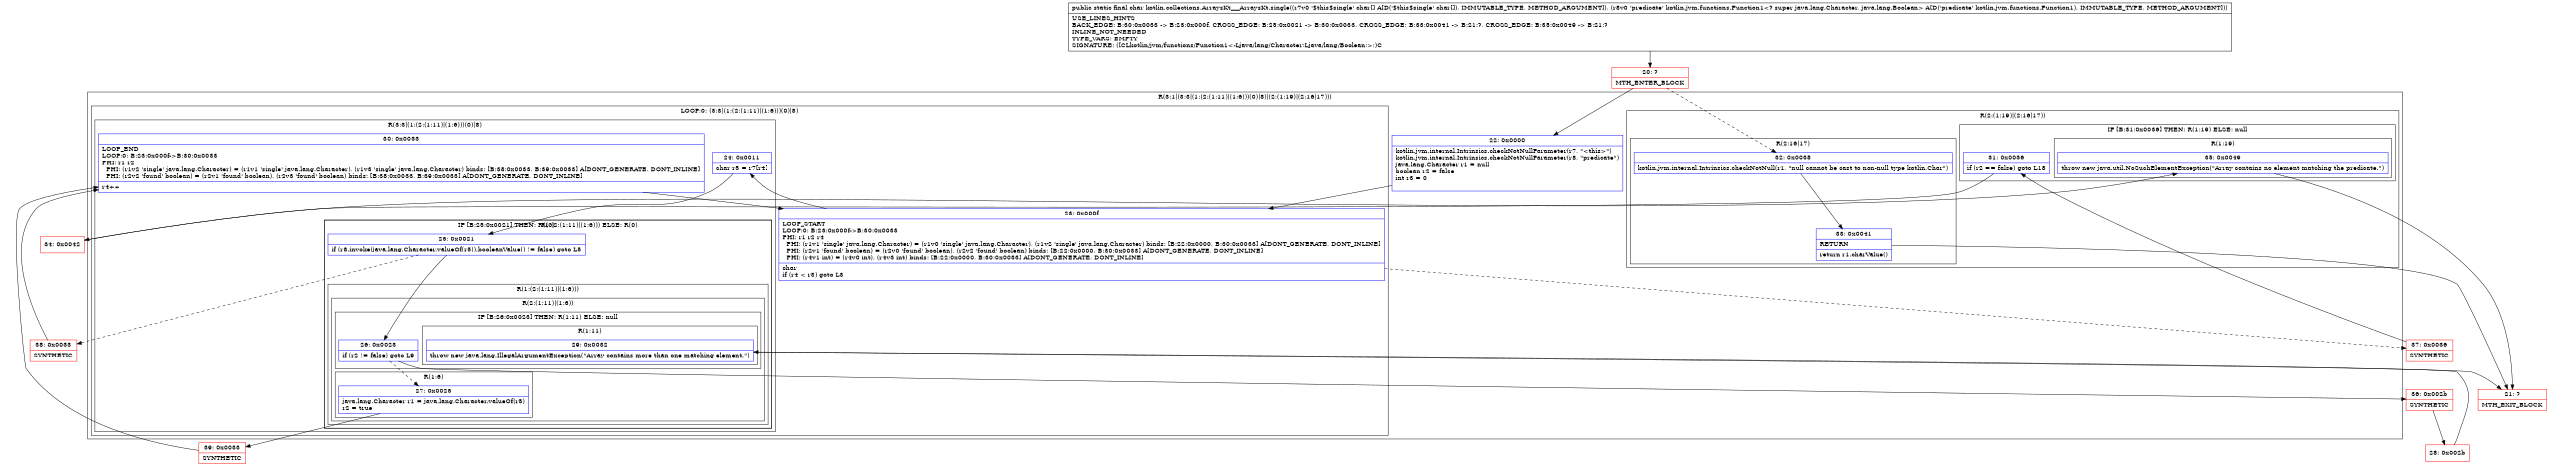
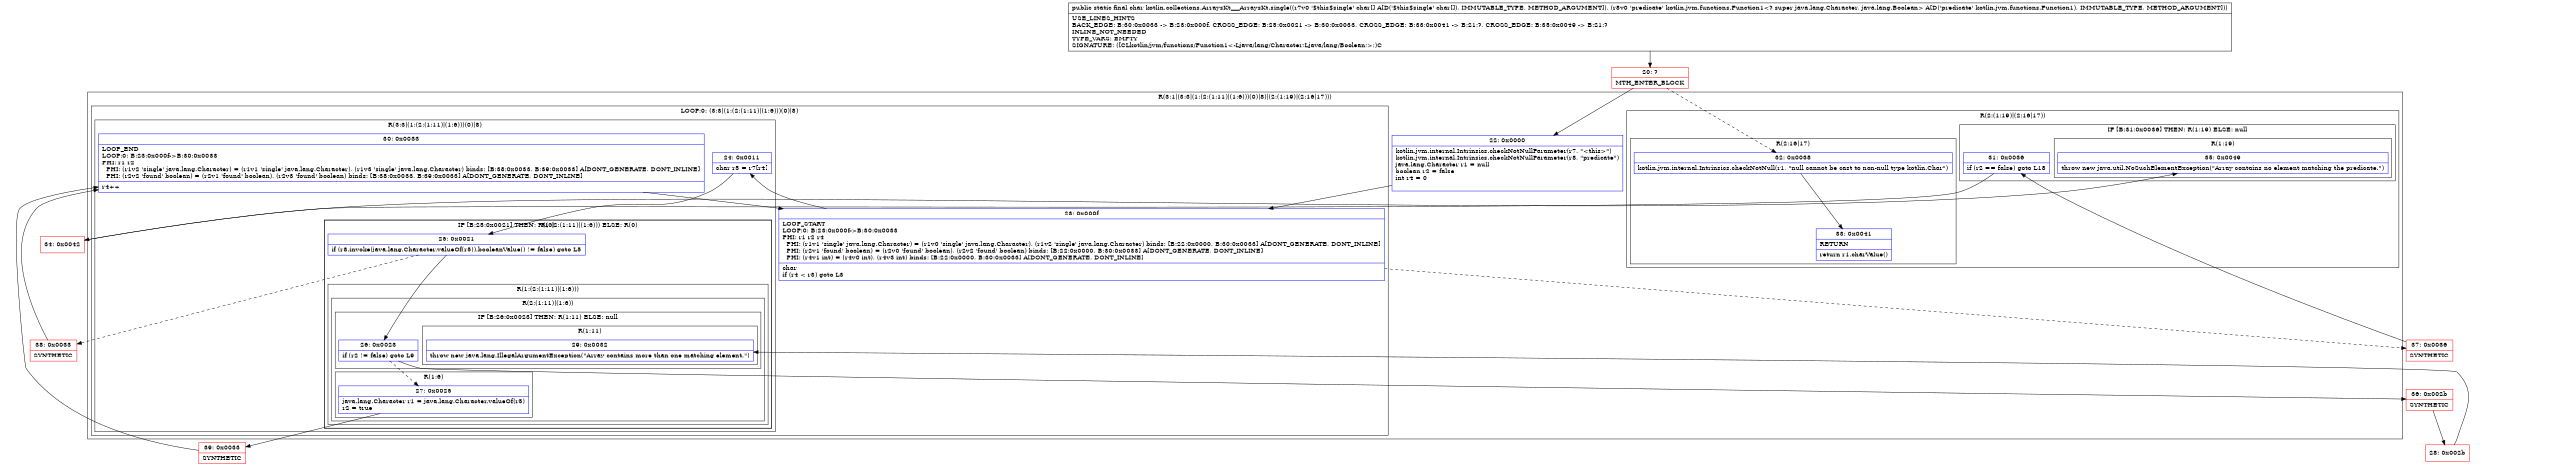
  digraph {
    node [color=blue shape=record]
    n1 [label="{29\:\ 0x0032|throw new java.lang.IllegalArgumentException(\"Array contains more than one matching element.\")\l}"]
    n2 [label="{26\:\ 0x0023|if (r2 != false) goto L9\l}"]
    n3 [label="{27\:\ 0x0025|java.lang.Character r1 = java.lang.Character.valueOf(r5)\lr2 = true\l}"]
    n4 [label="{25\:\ 0x0021|if (r8.invoke(java.lang.Character.valueOf(r5)).booleanValue() != false) goto L5\l}"]
    n5 [label="{24\:\ 0x0011|char r5 = r7[r4]\l}"]
    n6 [label="{30\:\ 0x0033|LOOP_END\lLOOP:0: B:23:0x000f\-\>B:30:0x0033\lPHI: r1 r2 \l  PHI: (r1v2 'single' java.lang.Character) = (r1v1 'single' java.lang.Character), (r1v3 'single' java.lang.Character) binds: [B:38:0x0033, B:39:0x0033] A[DONT_GENERATE, DONT_INLINE]\l  PHI: (r2v2 'found' boolean) = (r2v1 'found' boolean), (r2v3 'found' boolean) binds: [B:38:0x0033, B:39:0x0033] A[DONT_GENERATE, DONT_INLINE]\l|r4++\l}"]
    n7 [label="{23\:\ 0x000f|LOOP_START\lLOOP:0: B:23:0x000f\-\>B:30:0x0033\lPHI: r1 r2 r4 \l  PHI: (r1v1 'single' java.lang.Character) = (r1v0 'single' java.lang.Character), (r1v2 'single' java.lang.Character) binds: [B:22:0x0000, B:30:0x0033] A[DONT_GENERATE, DONT_INLINE]\l  PHI: (r2v1 'found' boolean) = (r2v0 'found' boolean), (r2v2 'found' boolean) binds: [B:22:0x0000, B:30:0x0033] A[DONT_GENERATE, DONT_INLINE]\l  PHI: (r4v1 int) = (r4v0 int), (r4v3 int) binds: [B:22:0x0000, B:30:0x0033] A[DONT_GENERATE, DONT_INLINE]\l|char \lif (r4 \< r3) goto L3\l}"]
    n8 [label="{35\:\ 0x0049|throw new java.util.NoSuchElementException(\"Array contains no element matching the predicate.\")\l}"]
    n9 [label="{31\:\ 0x0036|if (r2 == false) goto L18\l}"]
    n10 [label="{32\:\ 0x0038|kotlin.jvm.internal.Intrinsics.checkNotNull(r1, \"null cannot be cast to non\-null type kotlin.Char\")\l}"]
    n11 [label="{33\:\ 0x0041|RETURN\l|return r1.charValue()\l}"]
-   n12 [label="{22\:\ 0x0000|kotlin.jvm.internal.Intrinsics.checkNotNullParameter(r7, \"\<this\>\")\lkotlin.jvm.internal.Intrinsics.checkNotNullParameter(r8, \"predicate\")\ljava.lang.Character r1 = null\lboolean r2 = false\lint r3 = 0\l\l}"]
-   n13 [color=red label="{21\:\ ?|MTH_EXIT_BLOCK\l}"]
+   n12 [label="{22\:\ 0x0000|kotlin.jvm.internal.Intrinsics.checkNotNullParameter(r7, \"\<this\>\")\lkotlin.jvm.internal.Intrinsics.checkNotNullParameter(r8, \"predicate\")\ljava.lang.Character r1 = null\lboolean r2 = false\lint r4 = 0\l\l}"]
    n14 [color=red label="{36\:\ 0x002b|SYNTHETIC\l}"]
    n15 [color=red label="{39\:\ 0x0033|SYNTHETIC\l}"]
    n16 [color=red label="{38\:\ 0x0033|SYNTHETIC\l}"]
    n17 [color=red label="{37\:\ 0x0036|SYNTHETIC\l}"]
    n18 [color=red label="{34\:\ 0x0042}"]
    n19 [color=red label="{28\:\ 0x002b}"]
    n20 [color=red label="{20\:\ ?|MTH_ENTER_BLOCK\l}"]
    n21 [label="{public static final char kotlin.collections.ArraysKt___ArraysKt.single((r7v0 '$this$single' char[] A[D('$this$single' char[]), IMMUTABLE_TYPE, METHOD_ARGUMENT]), (r8v0 'predicate' kotlin.jvm.functions.Function1\<? super java.lang.Character, java.lang.Boolean\> A[D('predicate' kotlin.jvm.functions.Function1), IMMUTABLE_TYPE, METHOD_ARGUMENT]))  | USE_LINES_HINTS\lBACK_EDGE: B:30:0x0033 \-\> B:23:0x000f, CROSS_EDGE: B:25:0x0021 \-\> B:30:0x0033, CROSS_EDGE: B:33:0x0041 \-\> B:21:?, CROSS_EDGE: B:35:0x0049 \-\> B:21:?\lINLINE_NOT_NEEDED\lTYPE_VARS: EMPTY\lSIGNATURE: ([CLkotlin\/jvm\/functions\/Function1\<\-Ljava\/lang\/Character;Ljava\/lang\/Boolean;\>;)C\l}" color=""]
    subgraph cluster_1 {
      label="R(3:1|(3:3|(1:(2:(1:11)|(1:6)))(0)|8)|(2:(1:19)|(2:16|17)))"
      n12
      subgraph cluster_2 {
        label="LOOP:0: (3:3|(1:(2:(1:11)|(1:6)))(0)|8)"
        n7
        subgraph cluster_3 {
          label="R(3:3|(1:(2:(1:11)|(1:6)))(0)|8)"
          n5
          n6
          subgraph cluster_4 {
            label="IF [B:25:0x0021] THEN: R(1:(2:(1:11)|(1:6))) ELSE: R(0)"
            n4
            subgraph cluster_5 {
              label="R(1:(2:(1:11)|(1:6)))"
              subgraph cluster_6 {
                label="R(2:(1:11)|(1:6))"
                subgraph cluster_7 {
                  label="IF [B:26:0x0023] THEN: R(1:11) ELSE: null"
                  n2
                  subgraph cluster_8 {
                    label="R(1:11)"
                    n1
                  }
                }
                subgraph cluster_9 {
                  label="R(1:6)"
                  n3
                }
              }
            }
            subgraph cluster_10 {
              label="R(0)"
            }
          }
        }
      }
      subgraph cluster_11 {
        label="R(2:(1:19)|(2:16|17))"
        subgraph cluster_12 {
          label="IF [B:31:0x0036] THEN: R(1:19) ELSE: null"
          n9
          subgraph cluster_13 {
            label="R(1:19)"
            n8
          }
        }
        subgraph cluster_14 {
          label="R(2:16|17)"
          n10
          n11
        }
      }
    }
-   n1 -> n13
    n2 -> n3 [style=dashed]
    n2 -> n14
    n3 -> n15
    n4 -> n2
    n4 -> n16 [style=dashed]
    n5 -> n4
    n6 -> n7
    n7 -> n5
    n7 -> n17 [style=dashed]
-   n8 -> n13
    n9 -> n18
    n10 -> n11
-   n11 -> n13
    n12 -> n7
    n14 -> n19
    n15 -> n6
    n16 -> n6
    n17 -> n9
    n18 -> n8
    n19 -> n1
    n20 -> n10 [style=dashed]
    n20 -> n12
    n21 -> n20
  }
